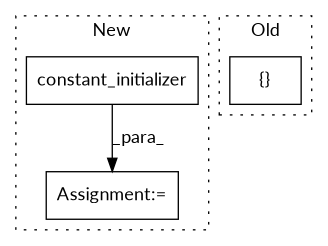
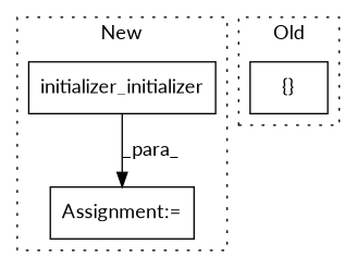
  digraph {
    fontname=Lato
    node [shape=box fontname=Lato]
-   n1 [a=32 l="21,1" label=constant_initializer s="34107,34131"]
+   n1 [a=32 l="21,1" label=initializer_initializer s="34107,34131"]
    n2 [a=7 l=1 label="Assignment:=" s=35205]
    n3 [a=4 l=2 label="{}" s=31706]
    subgraph cluster_1 {
      label=New
      style=dotted
      n1
      n2
    }
    subgraph cluster_2 {
      label=Old
      style=dotted
      n3
    }
    n1 -> n2 [label=_para_ fontname=Lato]
  }
